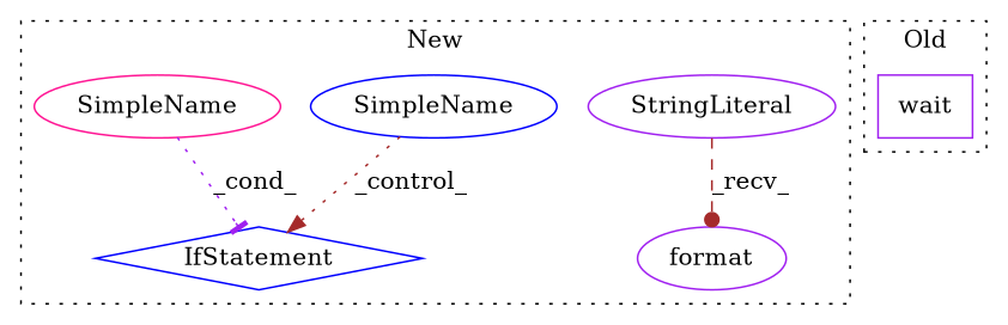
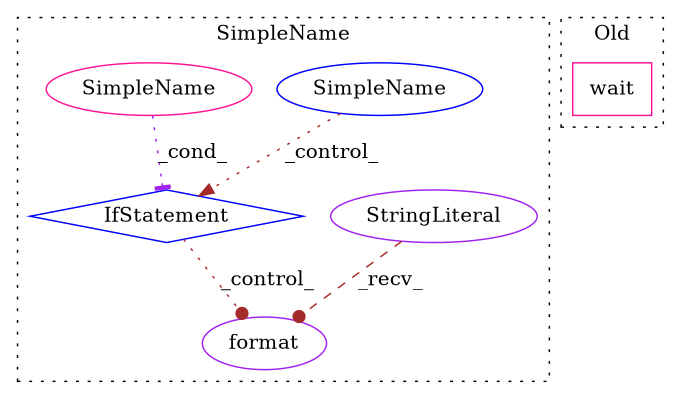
  digraph {
    node [a=32 color=purple shape=ellipse]
    edge [arrowhead=dot color=brown style=dotted]
    n1 [l="7,1" label=format s="3669,3686"]
    n2 [a=45 l=40 label=StringLiteral s=3628]
    n3 [a=25 color=blue l="4,2" label=IfStatement s="3582,3596" shape=diamond]
    n4 [a=42 color=blue label=SimpleName]
    n5 [a=42 color=deeppink l=10 label=SimpleName s=3586]
-   n6 [l=6 label=wait s=3389 shape=box]
+   n6 [color=deeppink l=6 label=wait s=3389 shape=box]
    subgraph cluster_1 {
-     label=New
+     label=SimpleName
      style=dotted
      n1
      n2
      n3
      n4
      n5
    }
    subgraph cluster_2 {
      label=Old
      style=dotted
      n6
    }
    n2 -> n1 [label=_recv_ style=dashed]
+   n3 -> n1 [label=_control_]
    n4 -> n3 [arrowhead=normal label=_control_]
    n5 -> n3 [arrowhead=tee color=purple label=_cond_]
  }
